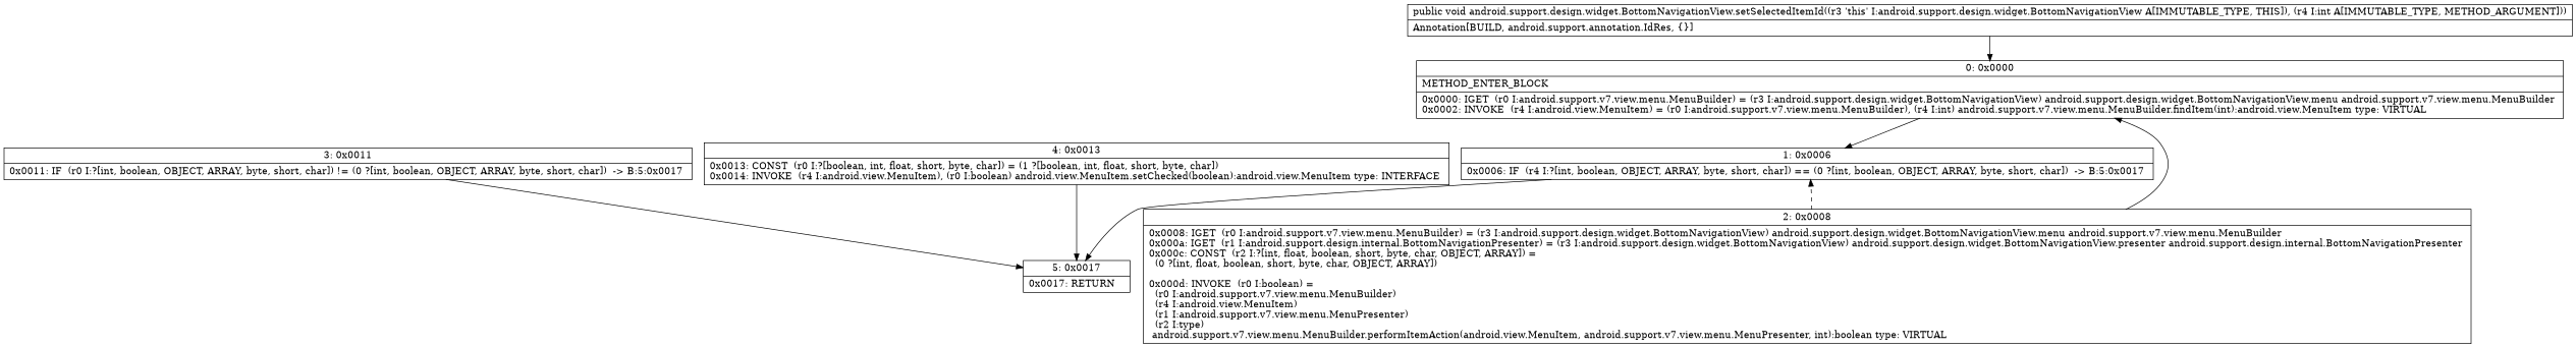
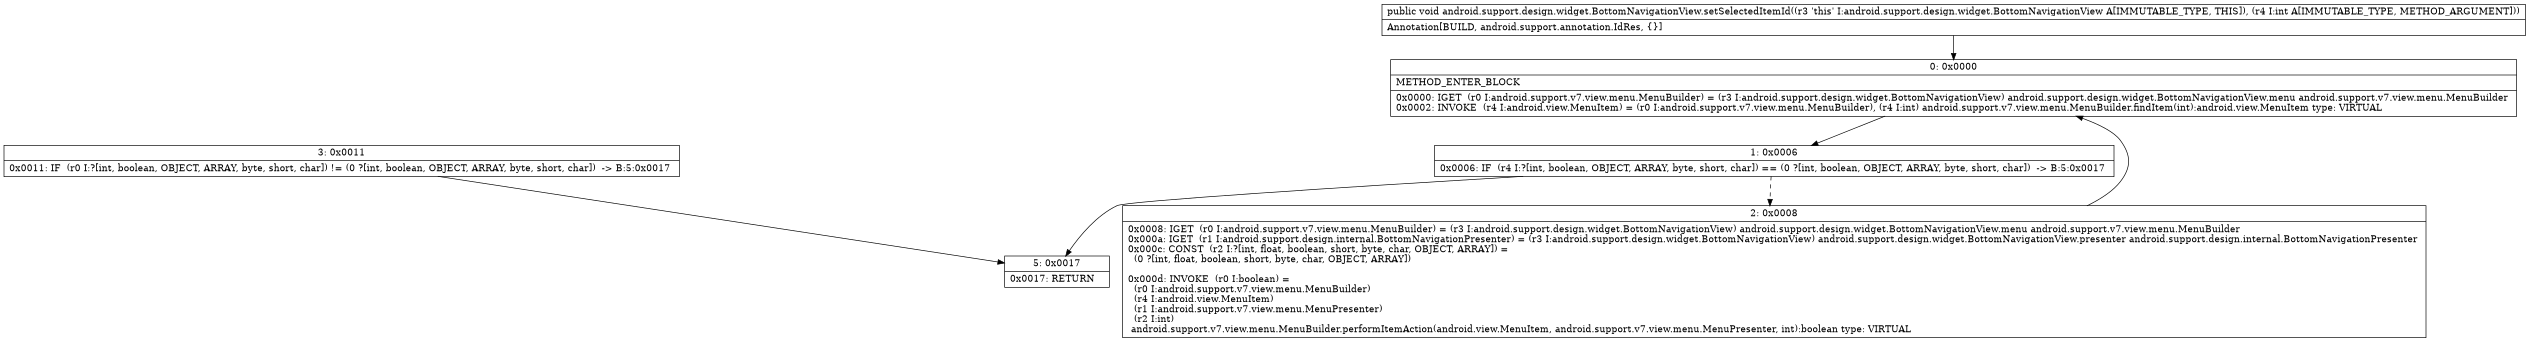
  digraph {
    node [shape=record]
    n1 [label="{0\:\ 0x0000|METHOD_ENTER_BLOCK\l|0x0000: IGET  (r0 I:android.support.v7.view.menu.MenuBuilder) = (r3 I:android.support.design.widget.BottomNavigationView) android.support.design.widget.BottomNavigationView.menu android.support.v7.view.menu.MenuBuilder \l0x0002: INVOKE  (r4 I:android.view.MenuItem) = (r0 I:android.support.v7.view.menu.MenuBuilder), (r4 I:int) android.support.v7.view.menu.MenuBuilder.findItem(int):android.view.MenuItem type: VIRTUAL \l}"]
    n2 [label="{1\:\ 0x0006|0x0006: IF  (r4 I:?[int, boolean, OBJECT, ARRAY, byte, short, char]) == (0 ?[int, boolean, OBJECT, ARRAY, byte, short, char])  \-\> B:5:0x0017 \l}"]
-   n3 [label="{2\:\ 0x0008|0x0008: IGET  (r0 I:android.support.v7.view.menu.MenuBuilder) = (r3 I:android.support.design.widget.BottomNavigationView) android.support.design.widget.BottomNavigationView.menu android.support.v7.view.menu.MenuBuilder \l0x000a: IGET  (r1 I:android.support.design.internal.BottomNavigationPresenter) = (r3 I:android.support.design.widget.BottomNavigationView) android.support.design.widget.BottomNavigationView.presenter android.support.design.internal.BottomNavigationPresenter \l0x000c: CONST  (r2 I:?[int, float, boolean, short, byte, char, OBJECT, ARRAY]) = \l  (0 ?[int, float, boolean, short, byte, char, OBJECT, ARRAY])\l \l0x000d: INVOKE  (r0 I:boolean) = \l  (r0 I:android.support.v7.view.menu.MenuBuilder)\l  (r4 I:android.view.MenuItem)\l  (r1 I:android.support.v7.view.menu.MenuPresenter)\l  (r2 I:type)\l android.support.v7.view.menu.MenuBuilder.performItemAction(android.view.MenuItem, android.support.v7.view.menu.MenuPresenter, int):boolean type: VIRTUAL \l}"]
+   n3 [label="{2\:\ 0x0008|0x0008: IGET  (r0 I:android.support.v7.view.menu.MenuBuilder) = (r3 I:android.support.design.widget.BottomNavigationView) android.support.design.widget.BottomNavigationView.menu android.support.v7.view.menu.MenuBuilder \l0x000a: IGET  (r1 I:android.support.design.internal.BottomNavigationPresenter) = (r3 I:android.support.design.widget.BottomNavigationView) android.support.design.widget.BottomNavigationView.presenter android.support.design.internal.BottomNavigationPresenter \l0x000c: CONST  (r2 I:?[int, float, boolean, short, byte, char, OBJECT, ARRAY]) = \l  (0 ?[int, float, boolean, short, byte, char, OBJECT, ARRAY])\l \l0x000d: INVOKE  (r0 I:boolean) = \l  (r0 I:android.support.v7.view.menu.MenuBuilder)\l  (r4 I:android.view.MenuItem)\l  (r1 I:android.support.v7.view.menu.MenuPresenter)\l  (r2 I:int)\l android.support.v7.view.menu.MenuBuilder.performItemAction(android.view.MenuItem, android.support.v7.view.menu.MenuPresenter, int):boolean type: VIRTUAL \l}"]
    n4 [label="{5\:\ 0x0017|0x0017: RETURN   \l}"]
    n5 [label="{3\:\ 0x0011|0x0011: IF  (r0 I:?[int, boolean, OBJECT, ARRAY, byte, short, char]) != (0 ?[int, boolean, OBJECT, ARRAY, byte, short, char])  \-\> B:5:0x0017 \l}"]
-   n6 [label="{4\:\ 0x0013|0x0013: CONST  (r0 I:?[boolean, int, float, short, byte, char]) = (1 ?[boolean, int, float, short, byte, char]) \l0x0014: INVOKE  (r4 I:android.view.MenuItem), (r0 I:boolean) android.view.MenuItem.setChecked(boolean):android.view.MenuItem type: INTERFACE \l}"]
    n7 [label="{public void android.support.design.widget.BottomNavigationView.setSelectedItemId((r3 'this' I:android.support.design.widget.BottomNavigationView A[IMMUTABLE_TYPE, THIS]), (r4 I:int A[IMMUTABLE_TYPE, METHOD_ARGUMENT]))  | Annotation[BUILD, android.support.annotation.IdRes, \{\}]\l}"]
    n1 -> n2
-   n3 -> n2 [style=dashed]
+   n2 -> n3 [style=dashed]
    n2 -> n4
    n3 -> n1
    n5 -> n4
-   n6 -> n4
    n7 -> n1
  }
